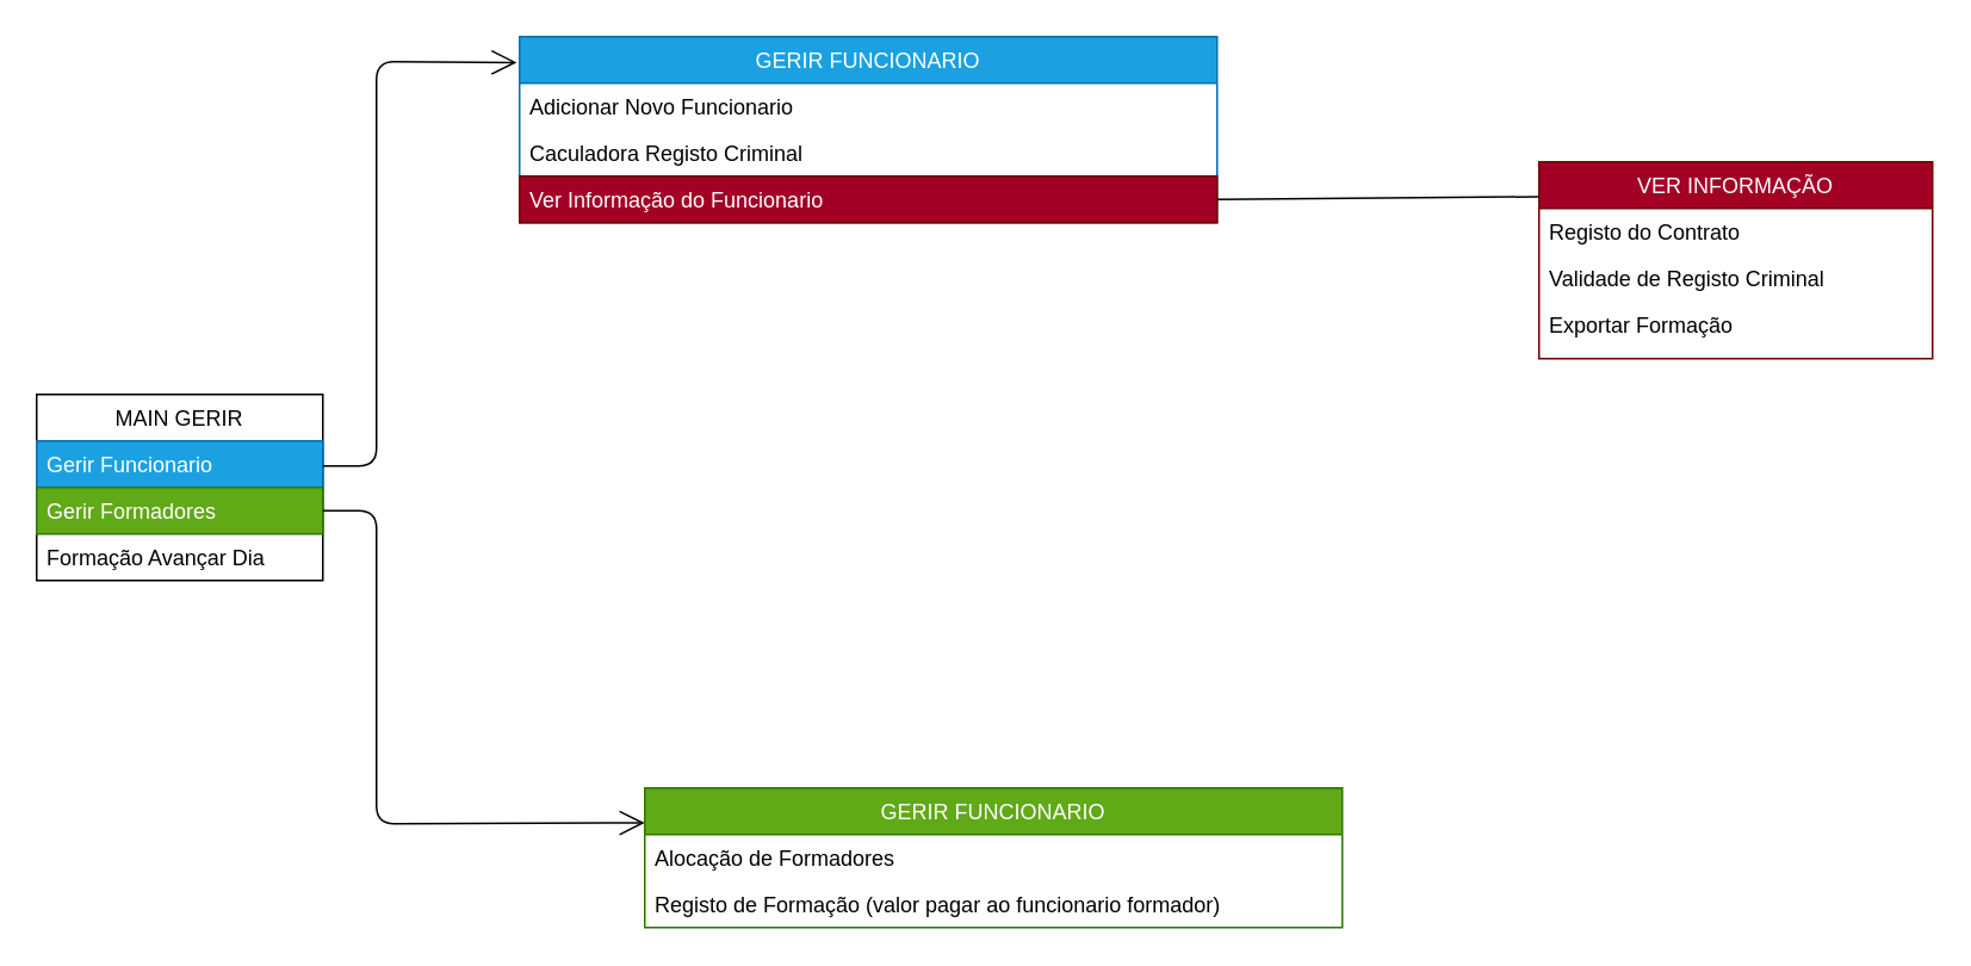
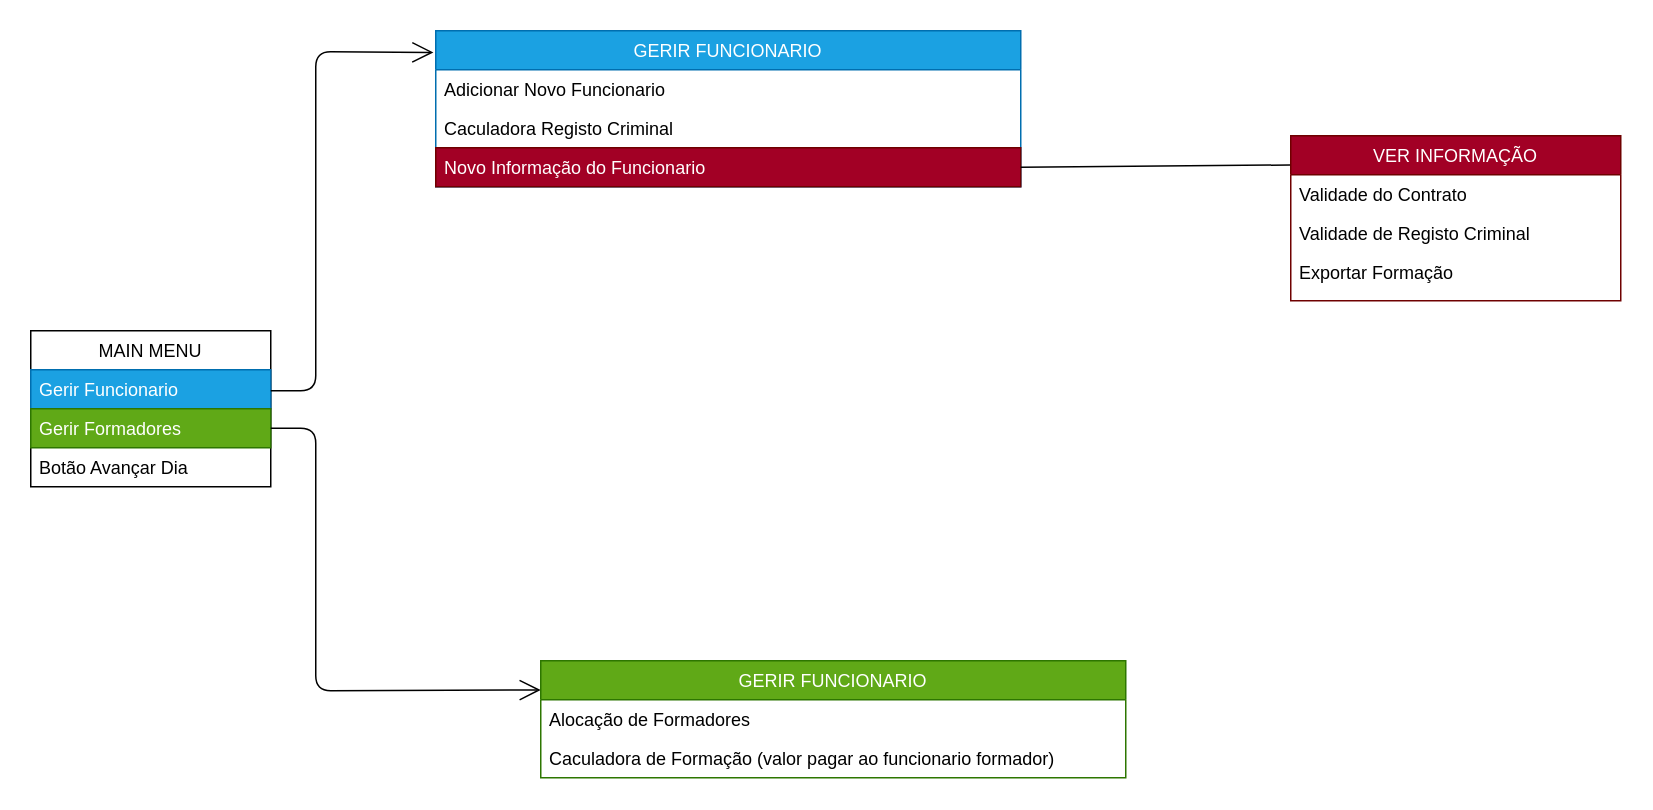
  <mxCell id="0" />
  <mxCell id="1" parent="0" />
- <mxCell id="2" value="MAIN GERIR" style="swimlane;fontStyle=0;childLayout=stackLayout;horizontal=1;startSize=26;fillColor=none;horizontalStack=0;resizeParent=1;resizeParentMax=0;resizeLast=0;collapsible=1;marginBottom=0;" vertex="1" parent="1"><mxGeometry x="20" y="220" width="160" height="104" as="geometry" /></mxCell>
+ <mxCell id="2" value="MAIN MENU" style="swimlane;fontStyle=0;childLayout=stackLayout;horizontal=1;startSize=26;fillColor=none;horizontalStack=0;resizeParent=1;resizeParentMax=0;resizeLast=0;collapsible=1;marginBottom=0;" vertex="1" parent="1"><mxGeometry x="20" y="220" width="160" height="104" as="geometry" /></mxCell>
  <mxCell id="3" value="Gerir Funcionario" style="text;align=left;verticalAlign=top;spacingLeft=4;spacingRight=4;overflow=hidden;rotatable=0;points=[[0,0.5],[1,0.5]];portConstraint=eastwest;fillColor=#1ba1e2;fontColor=#ffffff;strokeColor=#006EAF;" vertex="1" parent="2"><mxGeometry y="26" width="160" height="26" as="geometry" /></mxCell>
  <mxCell id="4" value="Gerir Formadores" style="text;strokeColor=#2D7600;fillColor=#60a917;align=left;verticalAlign=top;spacingLeft=4;spacingRight=4;overflow=hidden;rotatable=0;points=[[0,0.5],[1,0.5]];portConstraint=eastwest;fontColor=#ffffff;" vertex="1" parent="2"><mxGeometry y="52" width="160" height="26" as="geometry" /></mxCell>
- <mxCell id="5" value="Formação Avançar Dia" style="text;align=left;verticalAlign=top;spacingLeft=4;spacingRight=4;overflow=hidden;rotatable=0;points=[[0,0.5],[1,0.5]];portConstraint=eastwest;" vertex="1" parent="2"><mxGeometry y="78" width="160" height="26" as="geometry" /></mxCell>
+ <mxCell id="5" value="Botão Avançar Dia" style="text;align=left;verticalAlign=top;spacingLeft=4;spacingRight=4;overflow=hidden;rotatable=0;points=[[0,0.5],[1,0.5]];portConstraint=eastwest;" vertex="1" parent="2"><mxGeometry y="78" width="160" height="26" as="geometry" /></mxCell>
  <mxCell id="6" value="GERIR FUNCIONARIO" style="swimlane;fontStyle=0;childLayout=stackLayout;horizontal=1;startSize=26;fillColor=#1ba1e2;horizontalStack=0;resizeParent=1;resizeParentMax=0;resizeLast=0;collapsible=1;marginBottom=0;fontColor=#ffffff;strokeColor=#006EAF;" vertex="1" parent="1"><mxGeometry x="290" y="20" width="390" height="104" as="geometry" /></mxCell>
  <mxCell id="7" value="Adicionar Novo Funcionario" style="text;strokeColor=none;fillColor=none;align=left;verticalAlign=top;spacingLeft=4;spacingRight=4;overflow=hidden;rotatable=0;points=[[0,0.5],[1,0.5]];portConstraint=eastwest;" vertex="1" parent="6"><mxGeometry y="26" width="390" height="26" as="geometry" /></mxCell>
  <mxCell id="8" value="Caculadora Registo Criminal" style="text;strokeColor=none;fillColor=none;align=left;verticalAlign=top;spacingLeft=4;spacingRight=4;overflow=hidden;rotatable=0;points=[[0,0.5],[1,0.5]];portConstraint=eastwest;" vertex="1" parent="6"><mxGeometry y="52" width="390" height="26" as="geometry" /></mxCell>
- <mxCell id="9" value="Ver Informação do Funcionario" style="text;strokeColor=#6F0000;fillColor=#a20025;align=left;verticalAlign=top;spacingLeft=4;spacingRight=4;overflow=hidden;rotatable=0;points=[[0,0.5],[1,0.5]];portConstraint=eastwest;fontColor=#ffffff;" vertex="1" parent="6"><mxGeometry y="78" width="390" height="26" as="geometry" /></mxCell>
+ <mxCell id="9" value="Novo Informação do Funcionario" style="text;strokeColor=#6F0000;fillColor=#a20025;align=left;verticalAlign=top;spacingLeft=4;spacingRight=4;overflow=hidden;rotatable=0;points=[[0,0.5],[1,0.5]];portConstraint=eastwest;fontColor=#ffffff;" vertex="1" parent="6"><mxGeometry y="78" width="390" height="26" as="geometry" /></mxCell>
  <mxCell id="10" value="" style="endArrow=open;endFill=1;endSize=12;html=1;entryX=-0.004;entryY=0.139;entryDx=0;entryDy=0;entryPerimeter=0;" edge="1" parent="1" target="6"><mxGeometry width="160" relative="1" as="geometry"><mxPoint x="180" y="260" as="sourcePoint" /><mxPoint x="400" y="65" as="targetPoint" /><Array as="points"><mxPoint x="210" y="260" /><mxPoint x="210" y="34" /></Array></mxGeometry></mxCell>
  <mxCell id="11" value="VER INFORMAÇÃO" style="swimlane;fontStyle=0;childLayout=stackLayout;horizontal=1;startSize=26;fillColor=#a20025;horizontalStack=0;resizeParent=1;resizeParentMax=0;resizeLast=0;collapsible=1;marginBottom=0;fontColor=#ffffff;strokeColor=#6F0000;" vertex="1" parent="1"><mxGeometry x="860" y="90" width="220" height="110" as="geometry" /></mxCell>
- <mxCell id="12" value="Registo do Contrato" style="text;strokeColor=none;fillColor=none;align=left;verticalAlign=top;spacingLeft=4;spacingRight=4;overflow=hidden;rotatable=0;points=[[0,0.5],[1,0.5]];portConstraint=eastwest;" vertex="1" parent="11"><mxGeometry y="26" width="220" height="26" as="geometry" /></mxCell>
+ <mxCell id="12" value="Validade do Contrato" style="text;strokeColor=none;fillColor=none;align=left;verticalAlign=top;spacingLeft=4;spacingRight=4;overflow=hidden;rotatable=0;points=[[0,0.5],[1,0.5]];portConstraint=eastwest;" vertex="1" parent="11"><mxGeometry y="26" width="220" height="26" as="geometry" /></mxCell>
  <mxCell id="13" value="Validade de Registo Criminal" style="text;strokeColor=none;fillColor=none;align=left;verticalAlign=top;spacingLeft=4;spacingRight=4;overflow=hidden;rotatable=0;points=[[0,0.5],[1,0.5]];portConstraint=eastwest;" vertex="1" parent="11"><mxGeometry y="52" width="220" height="26" as="geometry" /></mxCell>
  <mxCell id="14" value="Exportar Formação" style="text;strokeColor=none;fillColor=none;align=left;verticalAlign=top;spacingLeft=4;spacingRight=4;overflow=hidden;rotatable=0;points=[[0,0.5],[1,0.5]];portConstraint=eastwest;" vertex="1" parent="11"><mxGeometry y="78" width="220" height="32" as="geometry" /></mxCell>
  <mxCell id="15" value="" style="endArrow=open;endFill=1;endSize=12;html=1;entryX=0;entryY=0.25;entryDx=0;entryDy=0;exitX=1;exitY=0.5;exitDx=0;exitDy=0;" edge="1" parent="1" source="4" target="17"><mxGeometry width="160" relative="1" as="geometry"><mxPoint x="130" y="300" as="sourcePoint" /><mxPoint x="360" y="460" as="targetPoint" /><Array as="points"><mxPoint x="210" y="285" /><mxPoint x="210" y="460" /></Array></mxGeometry></mxCell>
  <mxCell id="16" value="" style="endArrow=none;endFill=1;endSize=12;html=1;entryX=-0.002;entryY=0.177;entryDx=0;entryDy=0;exitX=1;exitY=0.5;exitDx=0;exitDy=0;entryPerimeter=0;" edge="1" parent="1" source="9" target="11"><mxGeometry width="160" relative="1" as="geometry"><mxPoint x="90" y="270" as="sourcePoint" /><mxPoint x="320" y="430" as="targetPoint" /></mxGeometry></mxCell>
  <mxCell id="17" value="GERIR FUNCIONARIO" style="swimlane;fontStyle=0;childLayout=stackLayout;horizontal=1;startSize=26;fillColor=#60a917;horizontalStack=0;resizeParent=1;resizeParentMax=0;resizeLast=0;collapsible=1;marginBottom=0;fontColor=#ffffff;strokeColor=#2D7600;" vertex="1" parent="1"><mxGeometry x="360" y="440" width="390" height="78" as="geometry" /></mxCell>
  <mxCell id="18" value="Alocação de Formadores" style="text;strokeColor=none;fillColor=none;align=left;verticalAlign=top;spacingLeft=4;spacingRight=4;overflow=hidden;rotatable=0;points=[[0,0.5],[1,0.5]];portConstraint=eastwest;" vertex="1" parent="17"><mxGeometry y="26" width="390" height="26" as="geometry" /></mxCell>
- <mxCell id="19" value="Registo de Formação (valor pagar ao funcionario formador)" style="text;strokeColor=none;fillColor=none;align=left;verticalAlign=top;spacingLeft=4;spacingRight=4;overflow=hidden;rotatable=0;points=[[0,0.5],[1,0.5]];portConstraint=eastwest;" vertex="1" parent="17"><mxGeometry y="52" width="390" height="26" as="geometry" /></mxCell>
+ <mxCell id="19" value="Caculadora de Formação (valor pagar ao funcionario formador)" style="text;strokeColor=none;fillColor=none;align=left;verticalAlign=top;spacingLeft=4;spacingRight=4;overflow=hidden;rotatable=0;points=[[0,0.5],[1,0.5]];portConstraint=eastwest;" vertex="1" parent="17"><mxGeometry y="52" width="390" height="26" as="geometry" /></mxCell>
